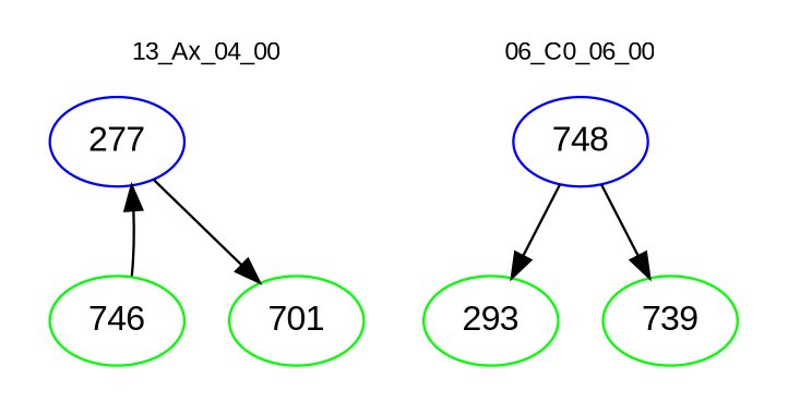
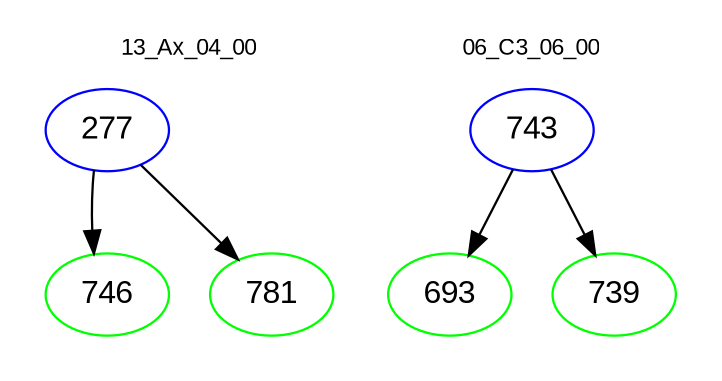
  digraph {
    fontname="Liberation Sans"
    node [color=green fontname="Liberation Sans"]
    edge [color=black fontname="Liberation Sans"]
    n1 [color=blue label=277]
    n2 [label=746]
-   n3 [label=701]
-   n4 [color=blue label=748]
-   n5 [label=293]
+   n3 [label=781]
+   n4 [color=blue label=743]
+   n5 [label=693]
    n6 [label=739]
    subgraph cluster_1 {
      color=white
      fontsize=10
      label="13_Ax_04_00"
      n1
      n2
      n3
    }
    subgraph cluster_2 {
      color=white
      fontsize=10
-     label="06_C0_06_00"
+     label="06_C3_06_00"
      n4
      n5
      n6
    }
-   n2 -> n1
+   n1 -> n2
    n1 -> n3
    n4 -> n5
    n4 -> n6
  }
